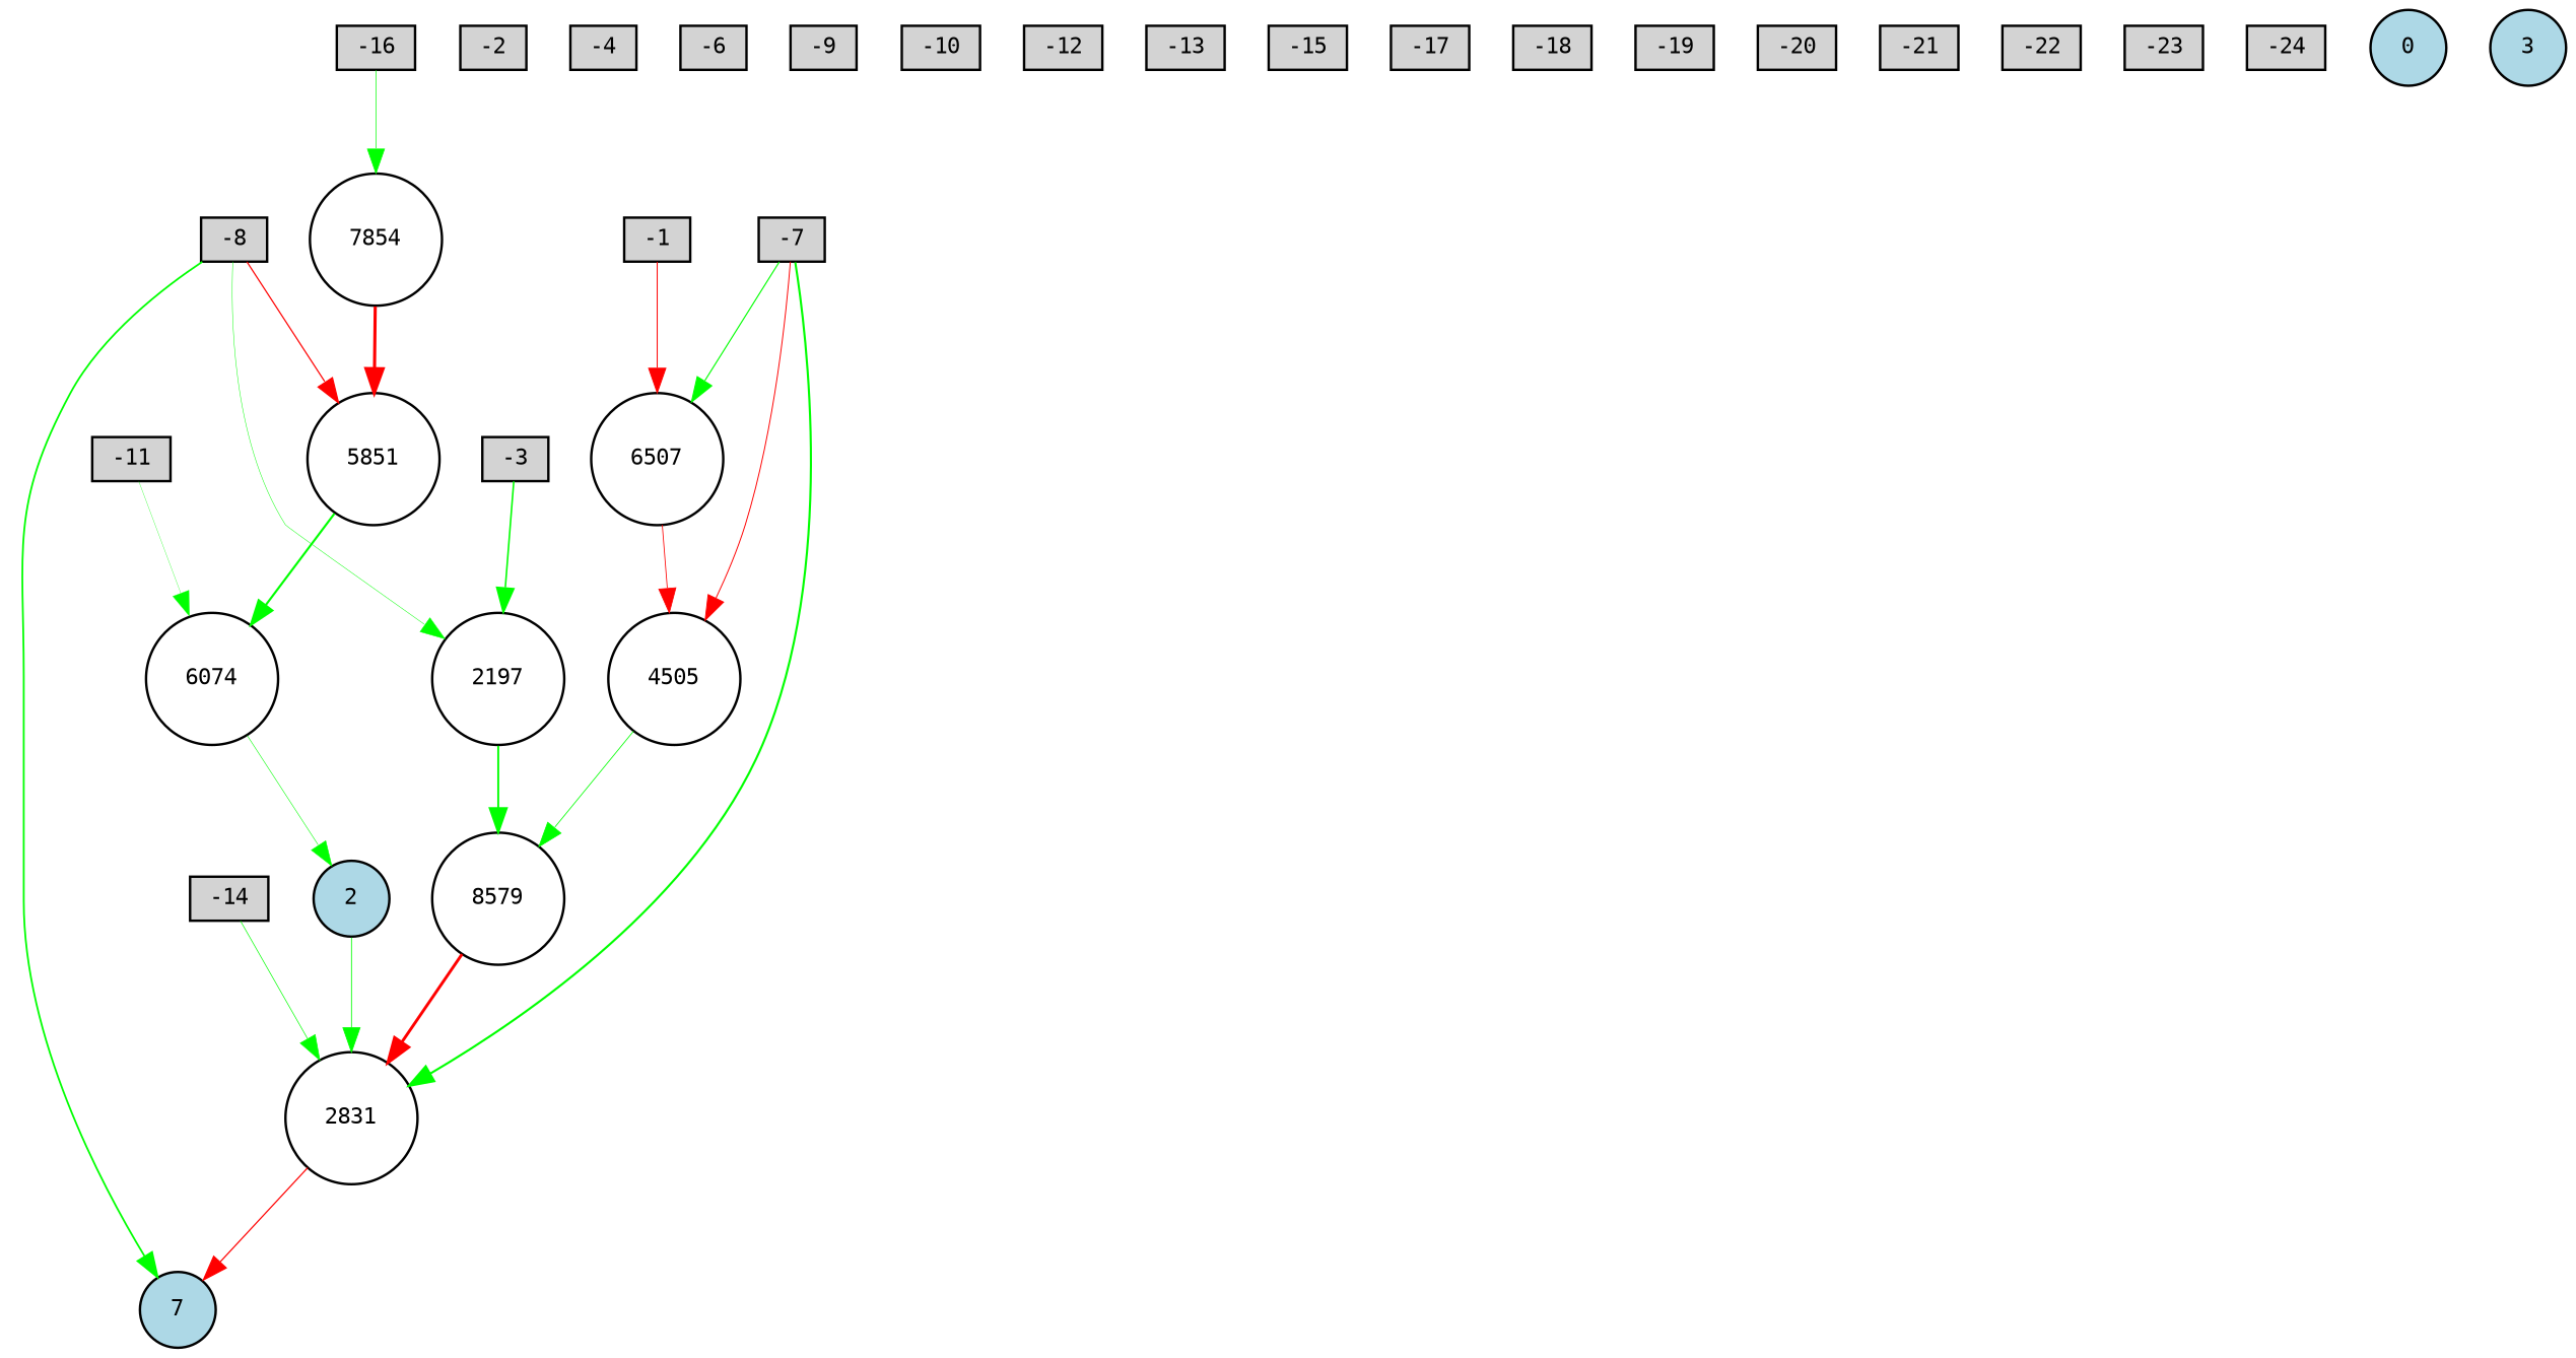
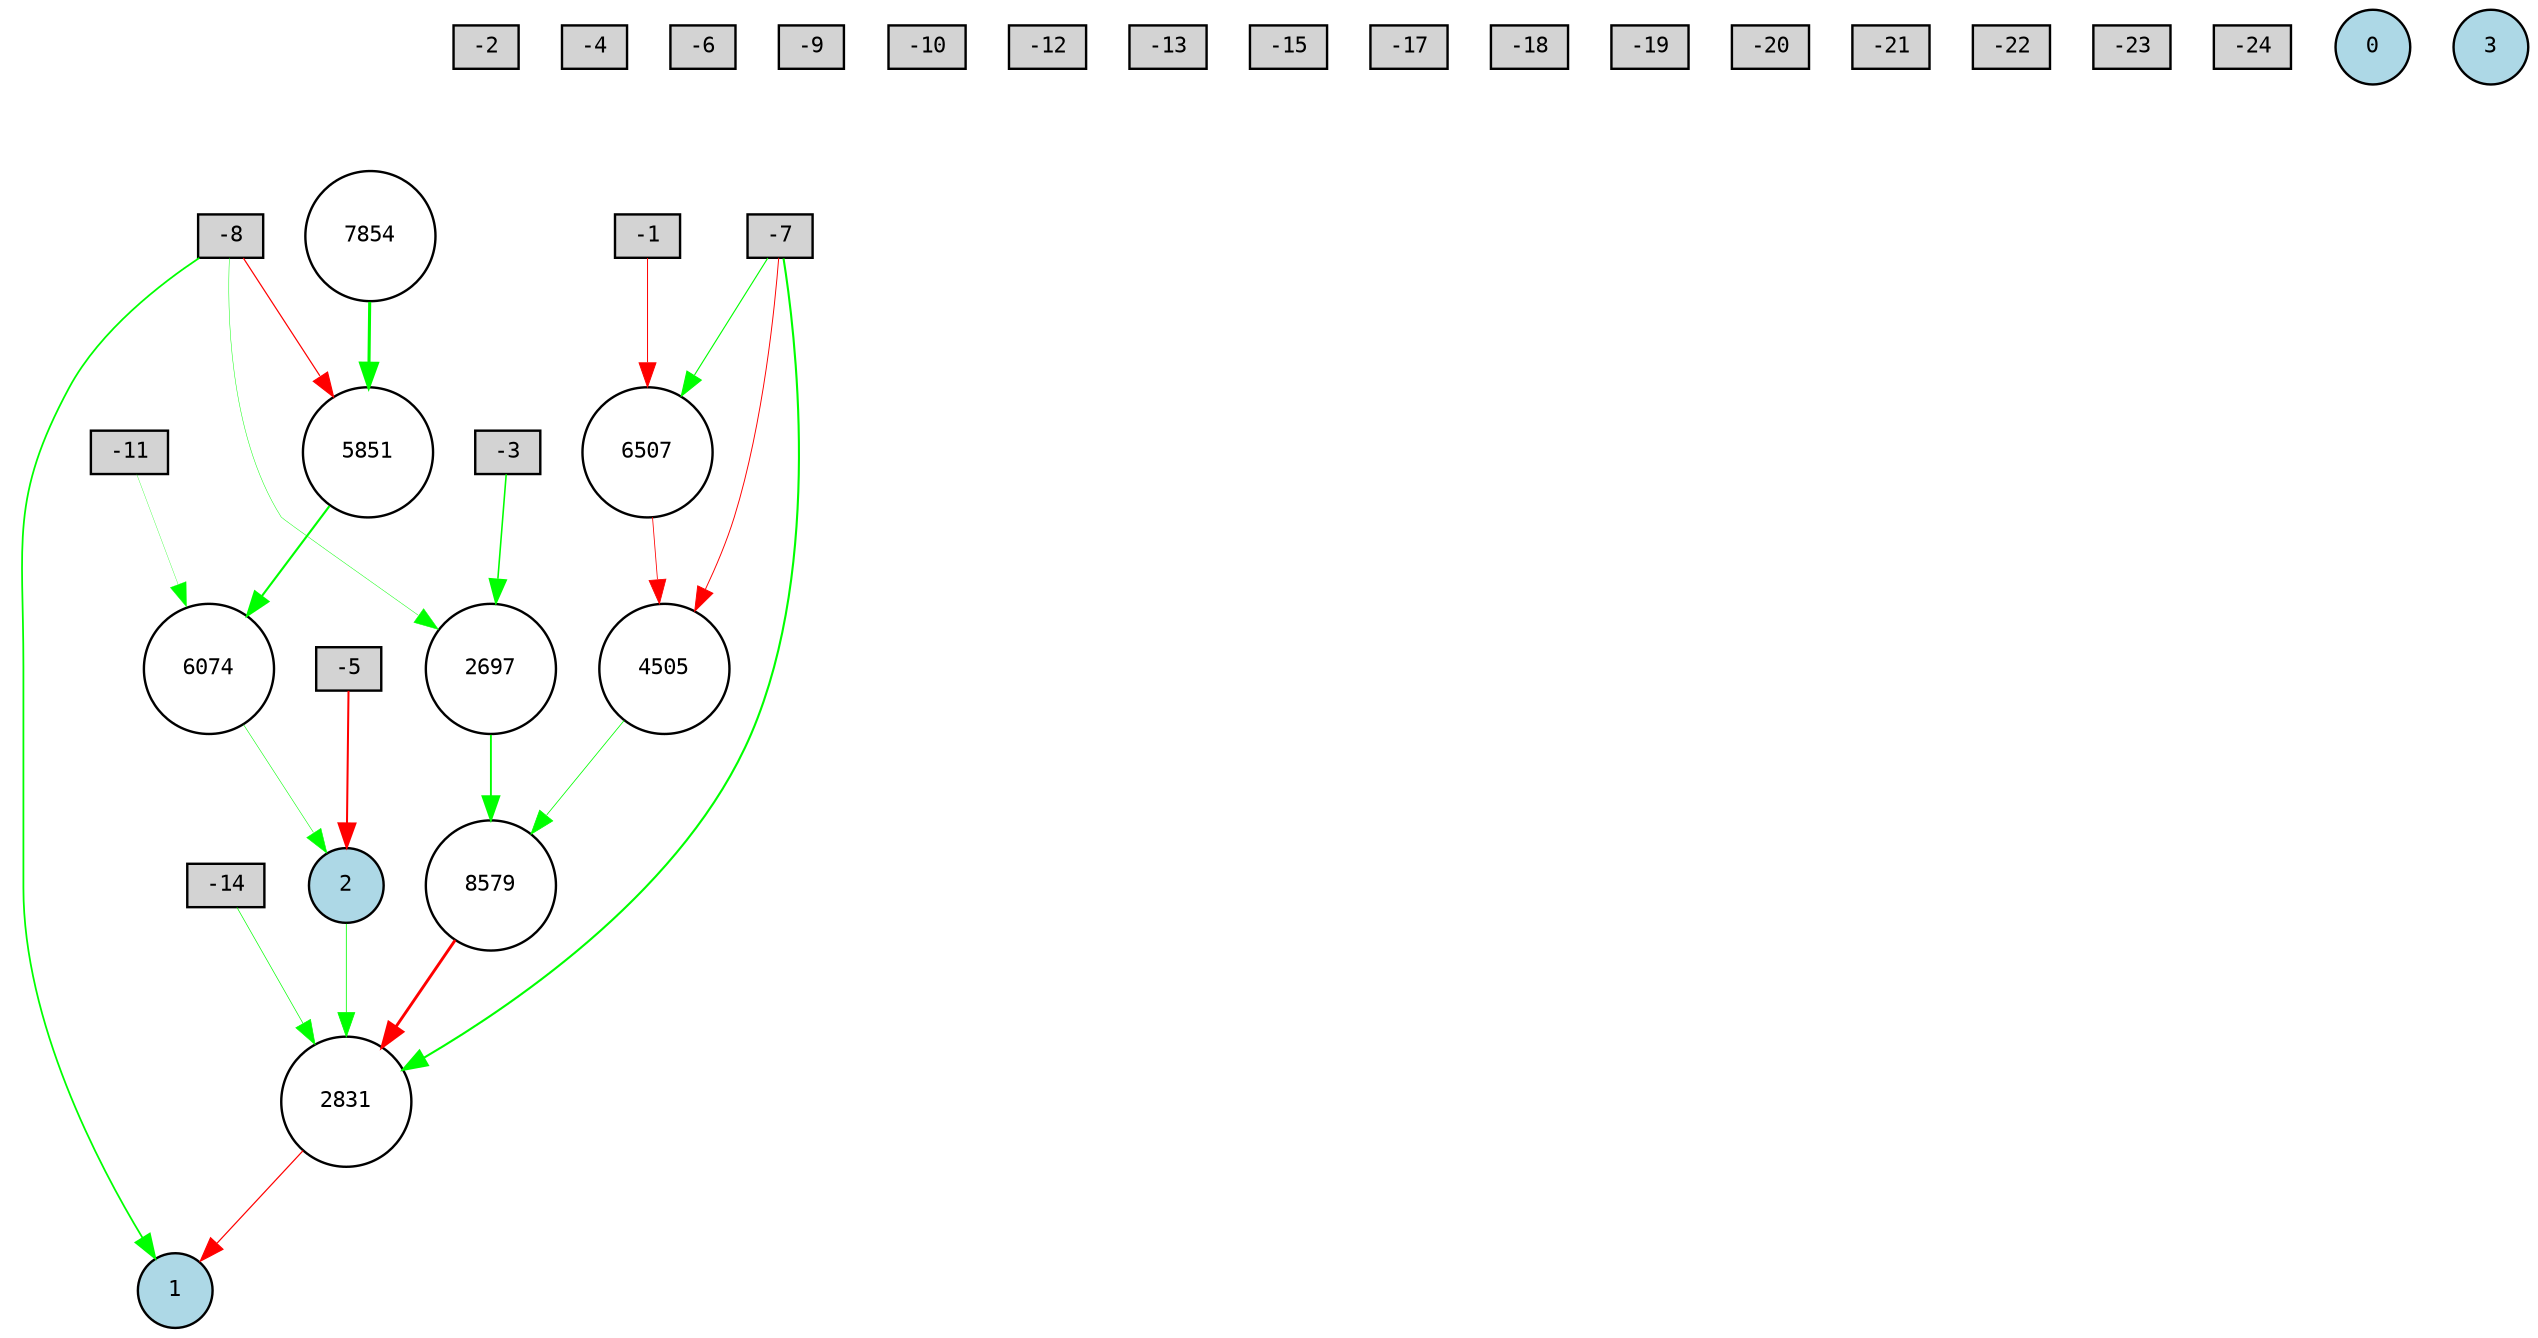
  digraph {
    fontname="DejaVu Sans Mono"
    node [fillcolor=lightgray fontname="DejaVu Sans Mono" fontsize=9 shape=box style=filled]
    edge [color=green fontname="DejaVu Sans Mono" style=solid]
    -1 [height=0.2 width=0.2]
    6507 [fillcolor=white height=0.2 shape=circle width=0.2]
    4505 [fillcolor=white height=0.2 shape=circle width=0.2]
    -2 [height=0.2 width=0.2]
    -3 [height=0.2 width=0.2]
-   2197 [fillcolor=white height=0.2 shape=circle width=0.2]
+   2197 [fillcolor=white height=0.2 shape=circle width=0.2 label=2697]
    8579 [fillcolor=white height=0.2 shape=circle width=0.2]
    -4 [height=0.2 width=0.2]
+   -5 [height=0.2 width=0.2]
    2 [fillcolor=lightblue height=0.2 shape=circle width=0.2]
    2831 [fillcolor=white height=0.2 shape=circle width=0.2]
    -6 [height=0.2 width=0.2]
    -7 [height=0.2 width=0.2]
-   1 [fillcolor=lightblue height=0.2 shape=circle width=0.2 label=7]
+   1 [fillcolor=lightblue height=0.2 shape=circle width=0.2]
    5851 [fillcolor=white height=0.2 shape=circle width=0.2]
    6074 [fillcolor=white height=0.2 shape=circle width=0.2]
    -8 [height=0.2 width=0.2]
    -9 [height=0.2 width=0.2]
    -10 [height=0.2 width=0.2]
    -11 [height=0.2 width=0.2]
    -12 [height=0.2 width=0.2]
    -13 [height=0.2 width=0.2]
    -14 [height=0.2 width=0.2]
    -15 [height=0.2 width=0.2]
-   -16 [height=0.2 width=0.2]
    7854 [fillcolor=white height=0.2 shape=circle width=0.2]
    -17 [height=0.2 width=0.2]
    -18 [height=0.2 width=0.2]
    -19 [height=0.2 width=0.2]
    -20 [height=0.2 width=0.2]
    -21 [height=0.2 width=0.2]
    -22 [height=0.2 width=0.2]
    -23 [height=0.2 width=0.2]
    -24 [height=0.2 width=0.2]
    0 [fillcolor=lightblue height=0.2 shape=circle width=0.2]
    3 [fillcolor=lightblue height=0.2 shape=circle width=0.2]
    -1 -> 6507 [color=red penwidth=0.4154678474633504]
    6507 -> 4505 [color=red penwidth=0.33888656113796634]
    4505 -> 8579 [penwidth=0.3310770464303634]
    -3 -> 2197 [penwidth=0.6572104329078458]
    2197 -> 8579 [penwidth=0.780013915093163]
    8579 -> 2831 [color=red penwidth=1.2037321727784451]
+   -5 -> 2 [color=red penwidth=0.8387909040228038]
    2 -> 2831 [penwidth=0.33872692437739127]
    2831 -> 1 [color=red penwidth=0.5028302358700332]
    -7 -> 6507 [penwidth=0.46602395039058664]
    -7 -> 4505 [color=red penwidth=0.397453330244647]
    -7 -> 2831 [penwidth=0.8718130971984395]
    5851 -> 6074 [penwidth=0.8755831218198605]
    6074 -> 2 [penwidth=0.23326605936684616]
    -8 -> 2197 [penwidth=0.19443765988862516]
    -8 -> 1 [penwidth=0.7328814498252996]
    -8 -> 5851 [color=red penwidth=0.5040835139888992]
    -11 -> 6074 [penwidth=0.12781968308017255]
    -14 -> 2831 [penwidth=0.2857164572386166]
-   -16 -> 7854 [penwidth=0.28422194353076324]
-   7854 -> 5851 [color=red penwidth=1.2776567386163782]
+   7854 -> 5851 [penwidth=1.2776567386163782]
  }
